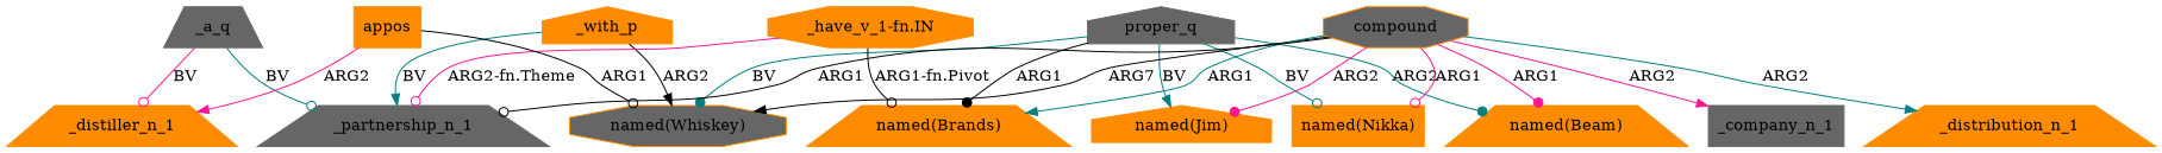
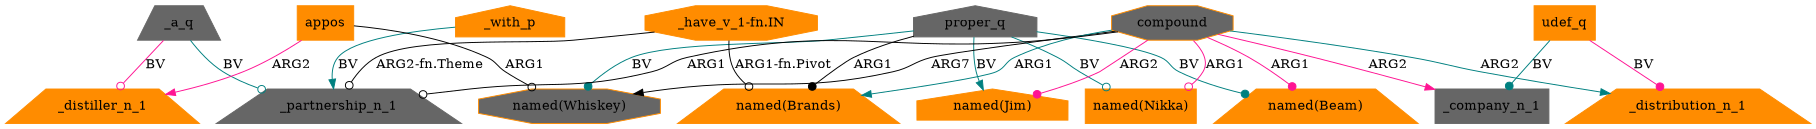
  digraph {
    node [color=darkorange shape=trapezium style=filled]
    edge [arrowhead=normal color=teal]
    proper_q [color=gray40 shape=house]
    "named(Whiskey)" [fillcolor=gray40 shape=octagon]
    "named(Brands)"
    "named(Jim)" [shape=house]
    "named(Beam)"
    "named(Nikka)" [shape=box]
    compound [fillcolor=gray40 shape=octagon]
    _distribution_n_1
    _company_n_1 [color=gray40 shape=box]
    _partnership_n_1 [color=gray40]
    _a_q [color=gray40]
    _distiller_n_1
+   udef_q [shape=box]
    _with_p [shape=house]
    "_have_v_1-fn.IN" [shape=octagon]
    appos [shape=box]
    proper_q -> "named(Whiskey)" [arrowhead=dot label=BV]
    proper_q -> "named(Brands)" [arrowhead=dot color=black label=ARG1]
    proper_q -> "named(Jim)" [label=BV]
-   proper_q -> "named(Beam)" [arrowhead=dot label=ARG2]
+   proper_q -> "named(Beam)" [arrowhead=dot label=BV]
    proper_q -> "named(Nikka)" [arrowhead=odot label=BV]
    compound -> "named(Whiskey)" [color=black label=ARG7]
    compound -> "named(Brands)" [label=ARG1]
    compound -> "named(Jim)" [arrowhead=dot color=deeppink label=ARG2]
    compound -> "named(Beam)" [arrowhead=dot color=deeppink label=ARG1]
    compound -> "named(Nikka)" [arrowhead=odot color=deeppink label=ARG1]
    compound -> _distribution_n_1 [label=ARG2]
    compound -> _company_n_1 [color=deeppink label=ARG2]
    compound -> _partnership_n_1 [arrowhead=odot color=black label=ARG1]
    _a_q -> _partnership_n_1 [arrowhead=odot label=BV]
    _a_q -> _distiller_n_1 [arrowhead=odot color=deeppink label=BV]
-   _with_p -> "named(Whiskey)" [color=black label=ARG2]
+   udef_q -> _distribution_n_1 [arrowhead=dot color=deeppink label=BV]
+   udef_q -> _company_n_1 [arrowhead=dot label=BV]
    _with_p -> _partnership_n_1 [label=BV]
    "_have_v_1-fn.IN" -> "named(Brands)" [arrowhead=odot color=black label="ARG1-fn.Pivot"]
-   "_have_v_1-fn.IN" -> _partnership_n_1 [arrowhead=odot color=deeppink label="ARG2-fn.Theme"]
+   "_have_v_1-fn.IN" -> _partnership_n_1 [arrowhead=odot color=black label="ARG2-fn.Theme"]
    appos -> "named(Whiskey)" [arrowhead=odot color=black label=ARG1]
    appos -> _distiller_n_1 [color=deeppink label=ARG2]
  }
